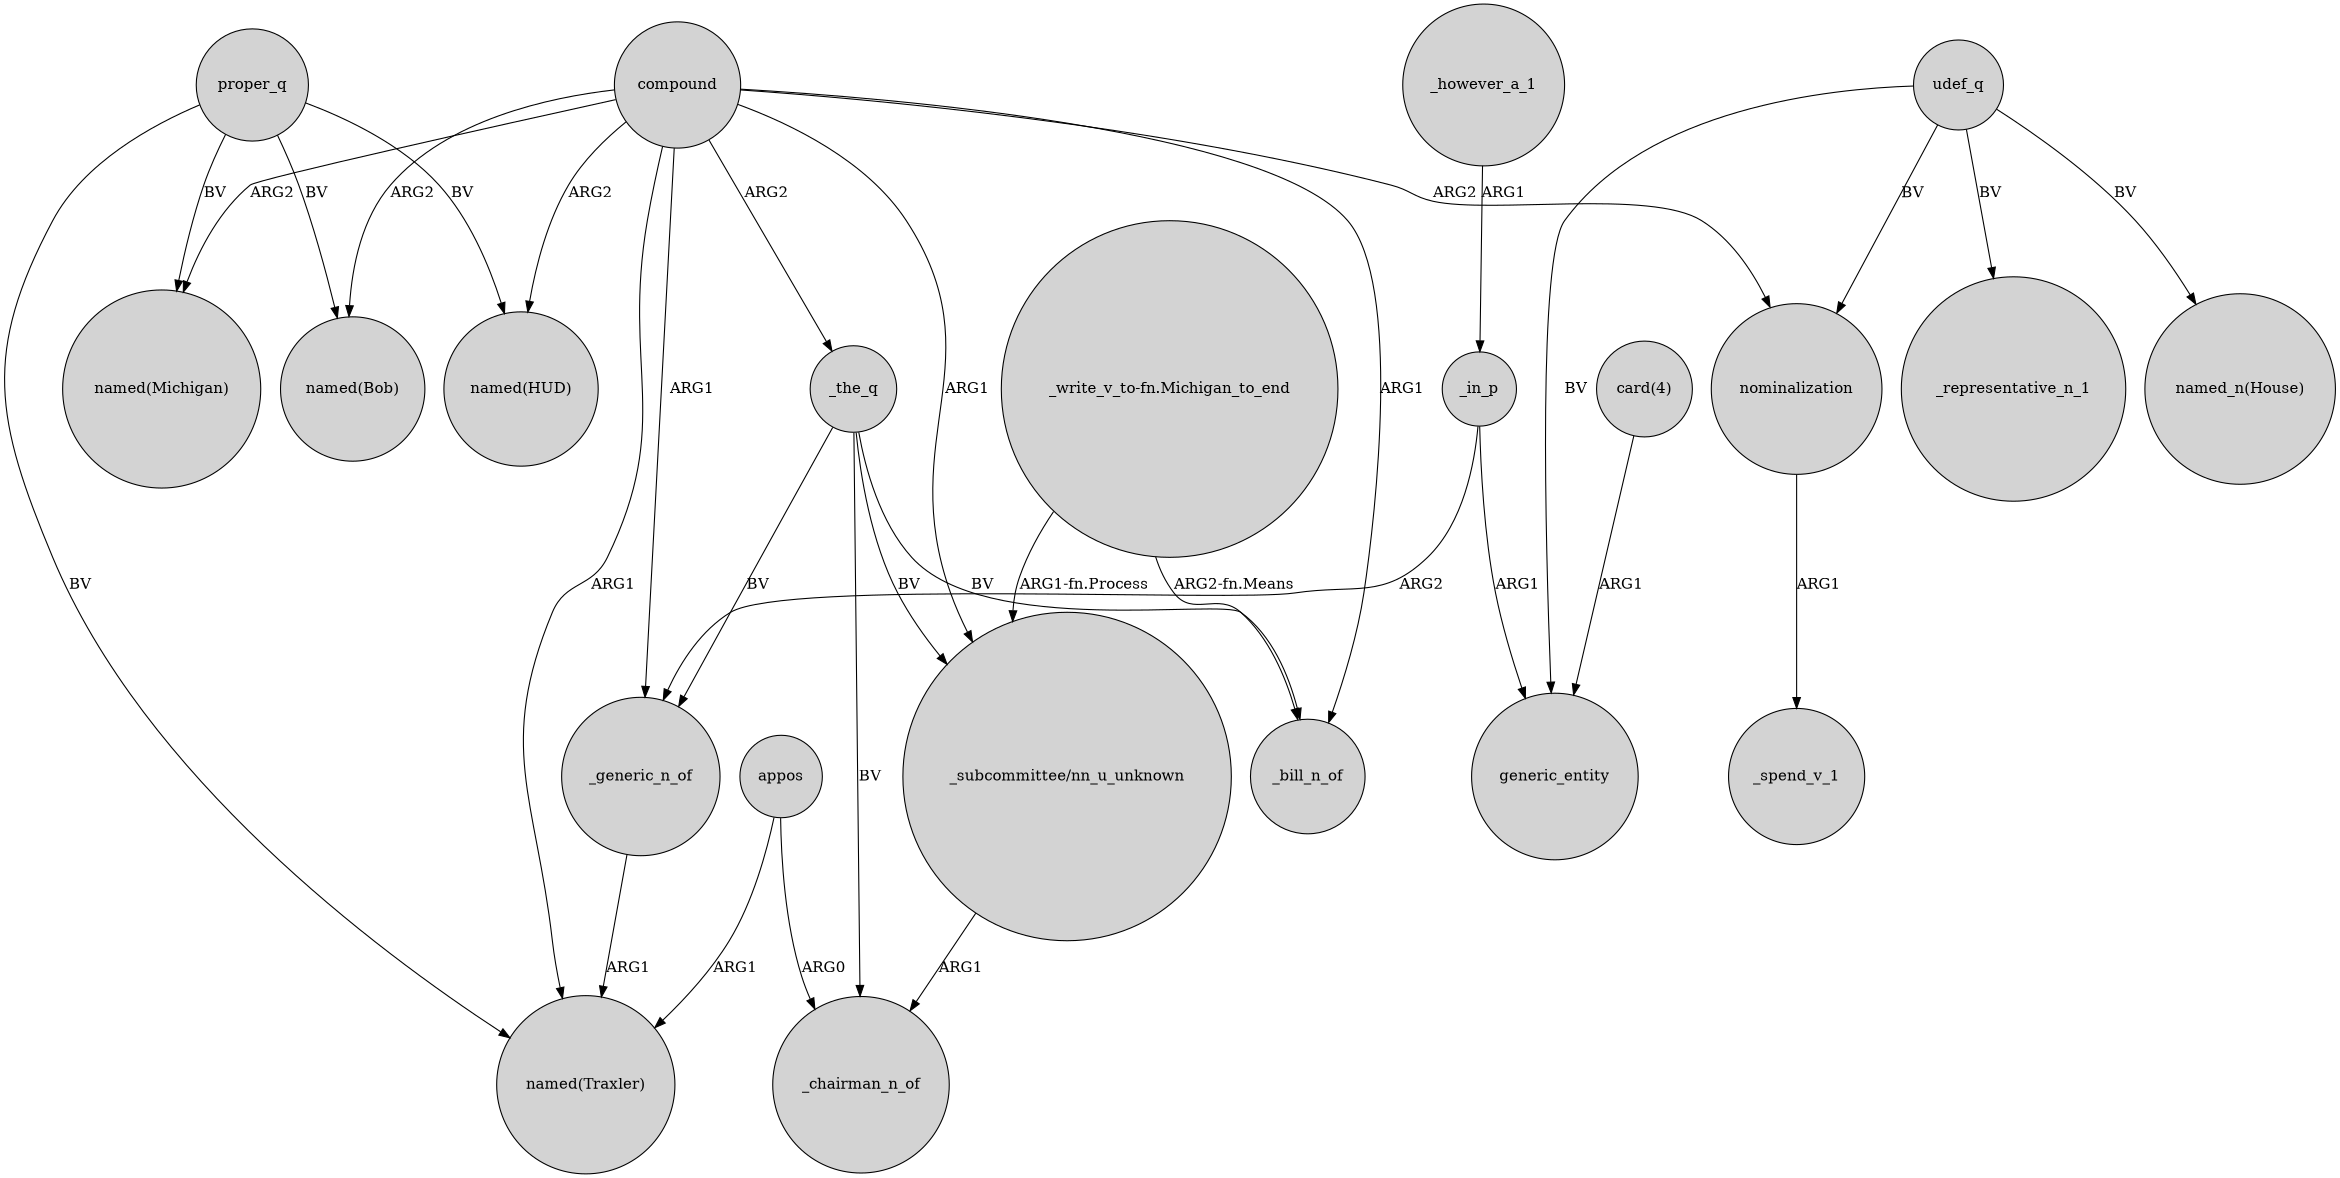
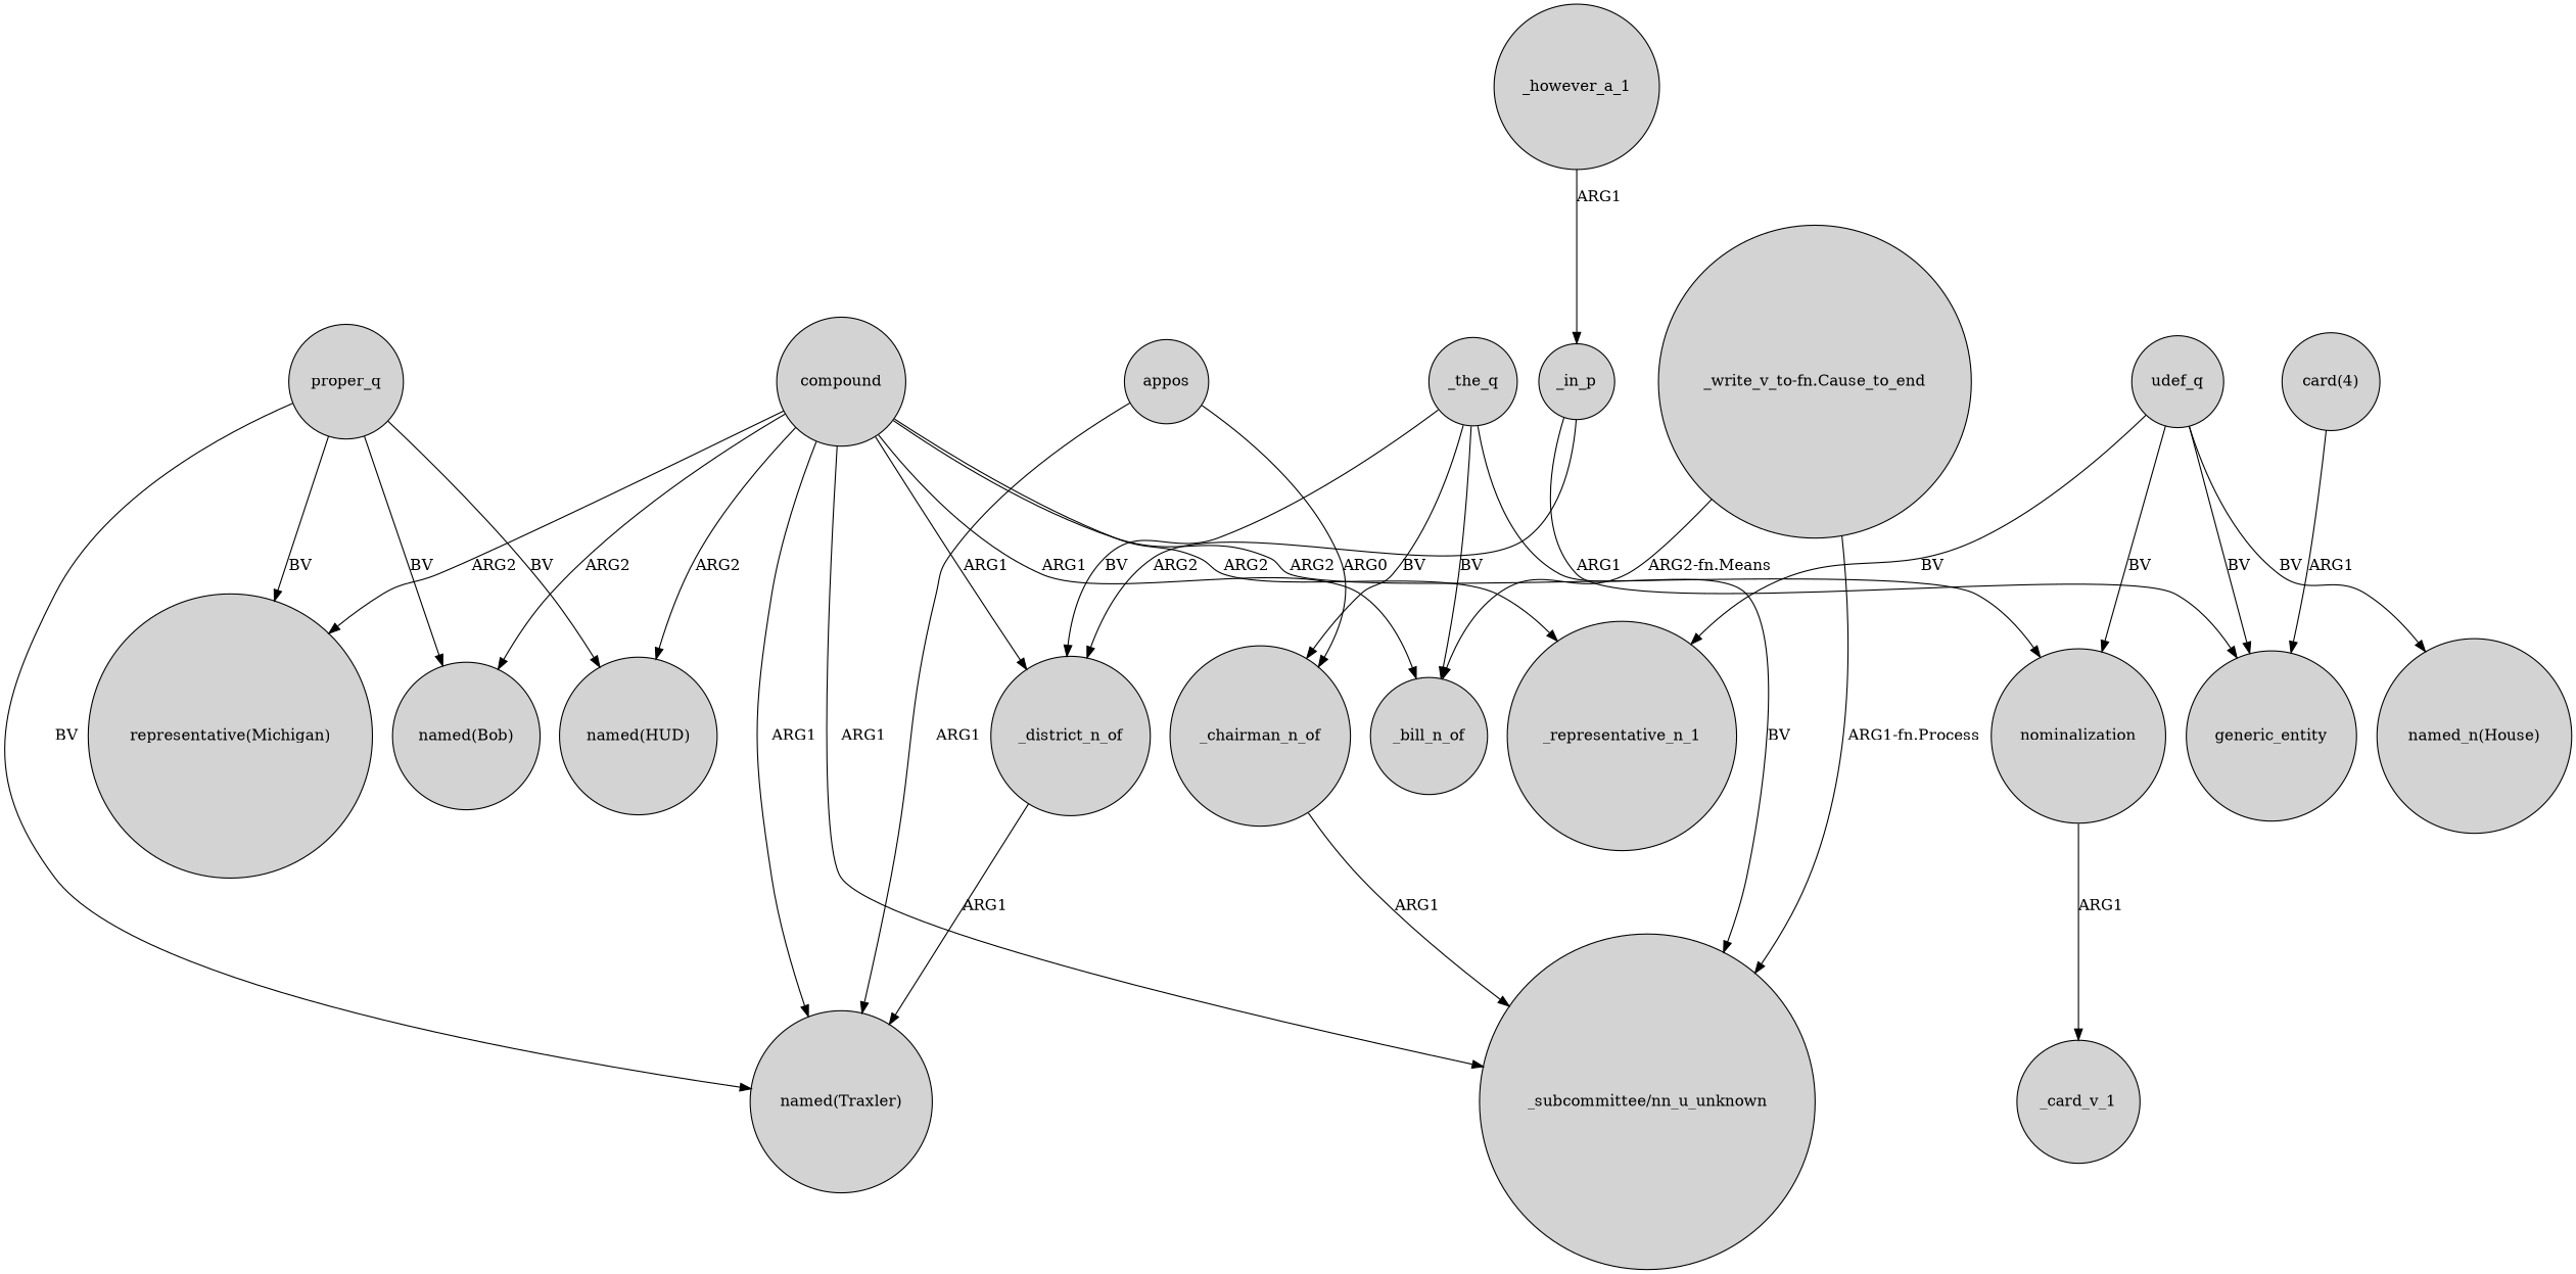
  digraph {
    node [shape=circle style=filled]
    proper_q
-   "named(Michigan)"
+   "named(Michigan)" [label="representative(Michigan)"]
    "named(Traxler)"
    "named(Bob)"
    "named(HUD)"
    _the_q
    _bill_n_of
    _chairman_n_of
    "_subcommittee/nn_u_unknown"
-   _district_n_of [label=_generic_n_of]
+   _district_n_of
    udef_q
    nominalization
    "named_n(House)"
    generic_entity
    _representative_n_1
-   _spend_v_1
+   _spend_v_1 [label=_card_v_1]
    compound
    _in_p
    _however_a_1
-   "_write_v_to-fn.Cause_to_end" [label="_write_v_to-fn.Michigan_to_end"]
+   "_write_v_to-fn.Cause_to_end"
    appos
    "card(4)"
    proper_q -> "named(Michigan)" [label=BV]
    proper_q -> "named(Traxler)" [label=BV]
    proper_q -> "named(Bob)" [label=BV]
    proper_q -> "named(HUD)" [label=BV]
    _the_q -> _bill_n_of [label=BV]
    _the_q -> _chairman_n_of [label=BV]
    _the_q -> "_subcommittee/nn_u_unknown" [label=BV]
    _the_q -> _district_n_of [label=BV]
-   "_subcommittee/nn_u_unknown" -> _chairman_n_of [label=ARG1]
+   _chairman_n_of -> "_subcommittee/nn_u_unknown" [label=ARG1]
    _district_n_of -> "named(Traxler)" [label=ARG1]
    udef_q -> nominalization [label=BV]
    udef_q -> "named_n(House)" [label=BV]
    udef_q -> generic_entity [label=BV]
    udef_q -> _representative_n_1 [label=BV]
    nominalization -> _spend_v_1 [label=ARG1]
    compound -> "named(Michigan)" [label=ARG2]
    compound -> "named(Traxler)" [label=ARG1]
    compound -> "named(Bob)" [label=ARG2]
    compound -> "named(HUD)" [label=ARG2]
    compound -> _bill_n_of [label=ARG1]
    compound -> "_subcommittee/nn_u_unknown" [label=ARG1]
    compound -> _district_n_of [label=ARG1]
    compound -> nominalization [label=ARG2]
-   compound -> _the_q [label=ARG2]
+   compound -> _representative_n_1 [label=ARG2]
    _in_p -> _district_n_of [label=ARG2]
    _in_p -> generic_entity [label=ARG1]
    _however_a_1 -> _in_p [label=ARG1]
    "_write_v_to-fn.Cause_to_end" -> _bill_n_of [label="ARG2-fn.Means"]
    "_write_v_to-fn.Cause_to_end" -> "_subcommittee/nn_u_unknown" [label="ARG1-fn.Process"]
    appos -> "named(Traxler)" [label=ARG1]
    appos -> _chairman_n_of [label=ARG0]
    "card(4)" -> generic_entity [label=ARG1]
  }
